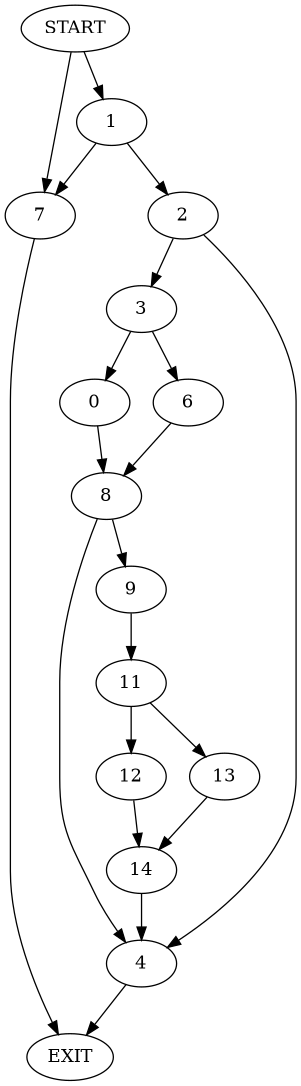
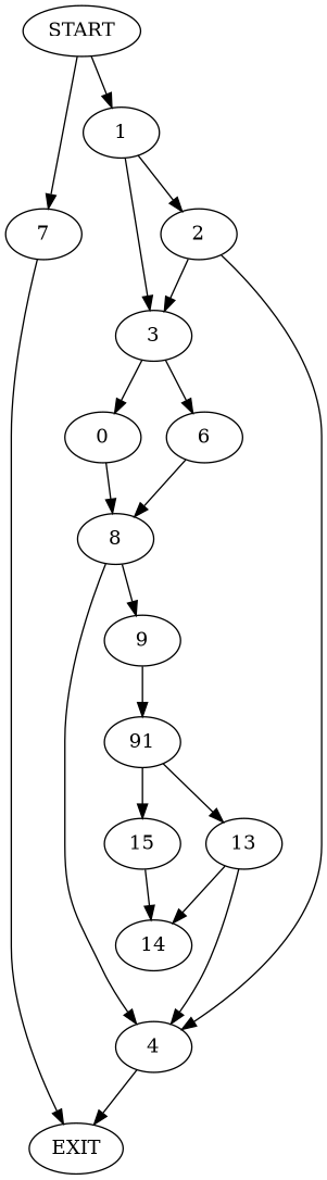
  digraph {
    n1 [label=START]
    1
    7
    2
    3
    n6 [label=EXIT]
    4
    n8 [label=0]
    6
    8
    9
-   11
-   12
+   11 [label=91]
+   12 [label=15]
    13
    14
    n1 -> 1
    n1 -> 7
    1 -> 2
-   1 -> 7
+   1 -> 3
    7 -> n6
    2 -> 3
    2 -> 4
    3 -> n8
    3 -> 6
    4 -> n6
    n8 -> 8
    6 -> 8
    8 -> 4
    8 -> 9
    9 -> 11
    11 -> 12
    11 -> 13
    12 -> 14
    13 -> 14
-   14 -> 4
+   13 -> 4
  }
